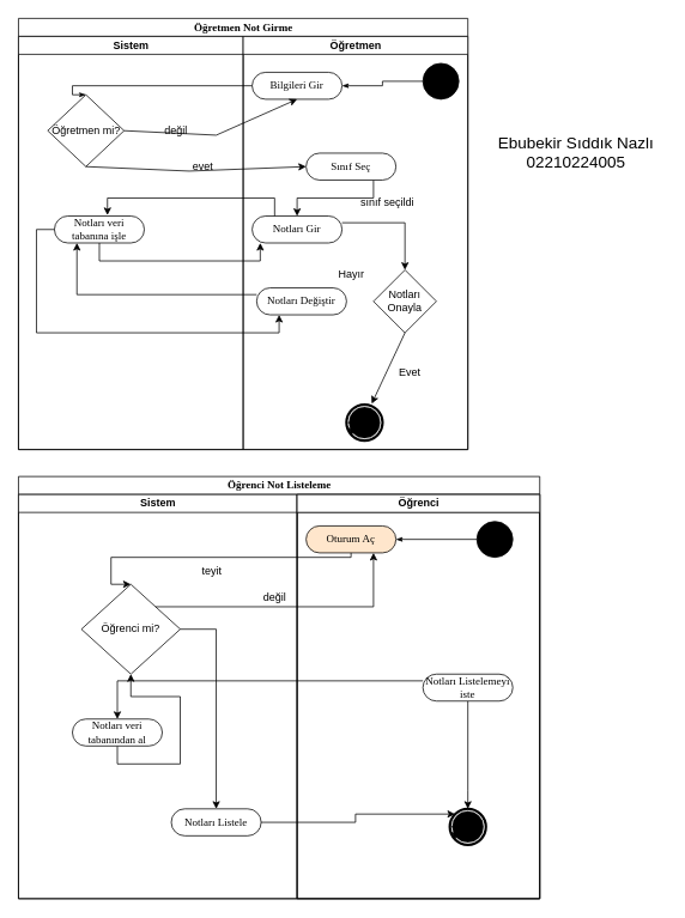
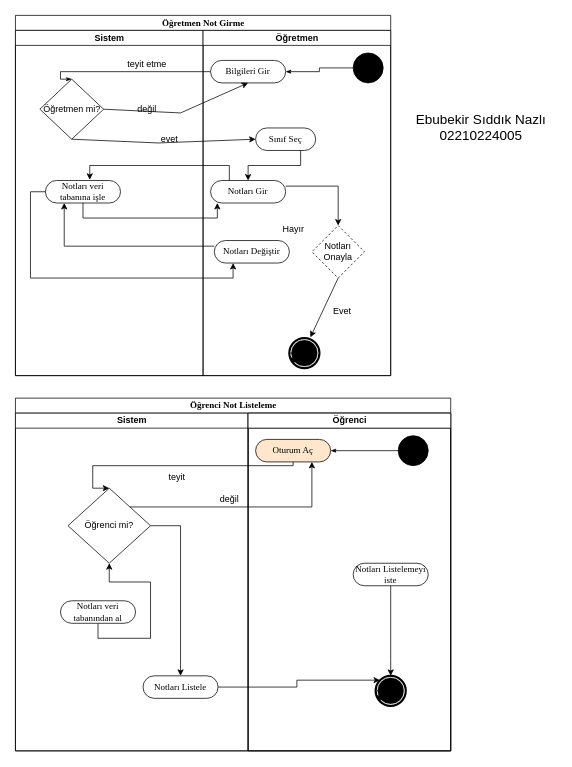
  <mxCell id="0" />
  <mxCell id="1" parent="0" />
  <mxCell id="2" value="Öğretmen Not Girme" style="swimlane;html=1;childLayout=stackLayout;startSize=20;rounded=0;shadow=0;comic=0;labelBackgroundColor=none;strokeWidth=1;fontFamily=Verdana;fontSize=12;align=center;" parent="1" vertex="1"><mxGeometry x="20" y="20" width="500" height="480" as="geometry" /></mxCell>
  <mxCell id="3" value="Sistem" style="swimlane;html=1;startSize=20;" parent="2" vertex="1"><mxGeometry y="20" width="250" height="460" as="geometry" /></mxCell>
  <mxCell id="4" value="Öğretmen mi?" style="rhombus;whiteSpace=wrap;html=1;" parent="3" vertex="1"><mxGeometry x="32.5" y="65" width="85" height="80" as="geometry" /></mxCell>
  <mxCell id="5" value="değil" style="text;html=1;align=center;verticalAlign=middle;resizable=0;points=[];autosize=1;strokeColor=none;fillColor=none;" parent="3" vertex="1"><mxGeometry x="150" y="90" width="50" height="30" as="geometry" /></mxCell>
  <mxCell id="6" value="evet" style="text;html=1;align=center;verticalAlign=middle;resizable=0;points=[];autosize=1;strokeColor=none;fillColor=none;" parent="3" vertex="1"><mxGeometry x="180" y="130" width="50" height="30" as="geometry" /></mxCell>
+ <mxCell id="7" value="teyit etme" style="text;html=1;align=center;verticalAlign=middle;resizable=0;points=[];autosize=1;strokeColor=none;fillColor=none;" parent="3" vertex="1"><mxGeometry x="135" y="30" width="80" height="30" as="geometry" /></mxCell>
  <mxCell id="8" value="Notları veri tabanına işle" style="rounded=1;whiteSpace=wrap;html=1;shadow=0;comic=0;labelBackgroundColor=none;strokeWidth=1;fontFamily=Verdana;fontSize=12;align=center;arcSize=50;" parent="3" vertex="1"><mxGeometry x="40" y="200" width="100" height="30" as="geometry" /></mxCell>
  <mxCell id="9" value="Öğretmen" style="swimlane;html=1;startSize=20;" parent="2" vertex="1"><mxGeometry x="250" y="20" width="250" height="460" as="geometry" /></mxCell>
  <mxCell id="10" style="edgeStyle=orthogonalEdgeStyle;rounded=0;html=1;labelBackgroundColor=none;startArrow=none;startFill=0;startSize=5;endArrow=classicThin;endFill=1;endSize=5;jettySize=auto;orthogonalLoop=1;strokeWidth=1;fontFamily=Verdana;fontSize=12" parent="9" source="11" target="12" edge="1"><mxGeometry relative="1" as="geometry" /></mxCell>
  <mxCell id="11" value="" style="ellipse;whiteSpace=wrap;html=1;rounded=0;shadow=0;comic=0;labelBackgroundColor=none;strokeWidth=1;fillColor=#000000;fontFamily=Verdana;fontSize=12;align=center;" parent="9" vertex="1"><mxGeometry x="200" y="30" width="40" height="40" as="geometry" /></mxCell>
  <mxCell id="12" value="Bilgileri Gir" style="rounded=1;whiteSpace=wrap;html=1;shadow=0;comic=0;labelBackgroundColor=none;strokeWidth=1;fontFamily=Verdana;fontSize=12;align=center;arcSize=50;" parent="9" vertex="1"><mxGeometry x="10" y="40" width="100" height="30" as="geometry" /></mxCell>
  <mxCell id="13" value="" style="shape=mxgraph.bpmn.shape;html=1;verticalLabelPosition=bottom;labelBackgroundColor=#ffffff;verticalAlign=top;perimeter=ellipsePerimeter;outline=end;symbol=terminate;rounded=0;shadow=0;comic=0;strokeWidth=1;fontFamily=Verdana;fontSize=12;align=center;" parent="9" vertex="1"><mxGeometry x="115" y="410" width="40" height="40" as="geometry" /></mxCell>
  <mxCell id="14" style="edgeStyle=orthogonalEdgeStyle;rounded=0;orthogonalLoop=1;jettySize=auto;html=1;exitX=0;exitY=0.5;exitDx=0;exitDy=0;entryX=0.145;entryY=0.855;entryDx=0;entryDy=0;entryPerimeter=0;" parent="9" source="13" target="13" edge="1"><mxGeometry relative="1" as="geometry" /></mxCell>
  <mxCell id="15" style="edgeStyle=orthogonalEdgeStyle;rounded=0;orthogonalLoop=1;jettySize=auto;html=1;exitX=0.75;exitY=1;exitDx=0;exitDy=0;" parent="9" source="16" target="18" edge="1"><mxGeometry relative="1" as="geometry" /></mxCell>
- <mxCell id="16" value="Sınıf Seç" style="rounded=1;whiteSpace=wrap;html=1;shadow=0;comic=0;labelBackgroundColor=none;strokeWidth=1;fontFamily=Verdana;fontSize=12;align=center;arcSize=50;" parent="9" vertex="1"><mxGeometry x="70" y="130" width="100" height="30" as="geometry" /></mxCell>
+ <mxCell id="16" value="Sınıf Seç" style="rounded=1;whiteSpace=wrap;html=1;shadow=0;comic=0;labelBackgroundColor=none;strokeWidth=1;fontFamily=Verdana;fontSize=12;align=center;arcSize=50;" parent="9" vertex="1"><mxGeometry x="70" y="130" width="80" height="30" as="geometry" /></mxCell>
  <mxCell id="17" style="edgeStyle=orthogonalEdgeStyle;rounded=0;orthogonalLoop=1;jettySize=auto;html=1;exitX=1;exitY=0.25;exitDx=0;exitDy=0;" parent="9" source="18" target="20" edge="1"><mxGeometry relative="1" as="geometry" /></mxCell>
  <mxCell id="18" value="Notları Gir" style="rounded=1;whiteSpace=wrap;html=1;shadow=0;comic=0;labelBackgroundColor=none;strokeWidth=1;fontFamily=Verdana;fontSize=12;align=center;arcSize=50;" parent="9" vertex="1"><mxGeometry x="10" y="200" width="100" height="30" as="geometry" /></mxCell>
  <mxCell id="19" value="Notları Değiştir" style="rounded=1;whiteSpace=wrap;html=1;shadow=0;comic=0;labelBackgroundColor=none;strokeWidth=1;fontFamily=Verdana;fontSize=12;align=center;arcSize=50;" parent="9" vertex="1"><mxGeometry x="15" y="280" width="100" height="30" as="geometry" /></mxCell>
- <mxCell id="20" value="Notları Onayla" style="rhombus;whiteSpace=wrap;html=1;" parent="9" vertex="1"><mxGeometry x="145" y="260" width="70" height="70" as="geometry" /></mxCell>
+ <mxCell id="20" value="Notları Onayla" style="rhombus;whiteSpace=wrap;html=1;dashed=1;" parent="9" vertex="1"><mxGeometry x="145" y="260" width="70" height="70" as="geometry" /></mxCell>
  <mxCell id="21" value="Hayır" style="text;html=1;align=center;verticalAlign=middle;resizable=0;points=[];autosize=1;strokeColor=none;fillColor=none;" parent="9" vertex="1"><mxGeometry x="95" y="250" width="50" height="30" as="geometry" /></mxCell>
  <mxCell id="22" value="Evet" style="text;html=1;align=center;verticalAlign=middle;resizable=0;points=[];autosize=1;strokeColor=none;fillColor=none;" parent="9" vertex="1"><mxGeometry x="160" y="360" width="50" height="30" as="geometry" /></mxCell>
  <mxCell id="23" value="" style="endArrow=classic;html=1;rounded=0;entryX=0.7;entryY=-0.025;entryDx=0;entryDy=0;exitX=0.5;exitY=1;exitDx=0;exitDy=0;entryPerimeter=0;" parent="9" source="20" target="13" edge="1"><mxGeometry width="50" height="50" relative="1" as="geometry"><mxPoint x="60" y="380" as="sourcePoint" /><mxPoint x="110" y="330" as="targetPoint" /></mxGeometry></mxCell>
- <mxCell id="24" value="sınıf seçildi" style="text;html=1;align=center;verticalAlign=middle;resizable=0;points=[];autosize=1;strokeColor=none;fillColor=none;" parent="9" vertex="1"><mxGeometry x="120" y="170" width="80" height="30" as="geometry" /></mxCell>
  <mxCell id="25" style="edgeStyle=orthogonalEdgeStyle;rounded=0;html=1;labelBackgroundColor=none;startArrow=none;startFill=0;startSize=5;endArrow=classicThin;endFill=1;endSize=5;jettySize=auto;orthogonalLoop=1;strokeWidth=1;fontFamily=Verdana;fontSize=12;exitX=0;exitY=0.5;exitDx=0;exitDy=0;entryX=0.5;entryY=0;entryDx=0;entryDy=0;" parent="2" source="12" target="4" edge="1"><mxGeometry relative="1" as="geometry"><Array as="points"><mxPoint x="60" y="75" /></Array><mxPoint x="110" y="90" as="targetPoint" /></mxGeometry></mxCell>
  <mxCell id="26" value="" style="endArrow=classic;html=1;rounded=0;entryX=0.5;entryY=1;entryDx=0;entryDy=0;exitX=1;exitY=0.5;exitDx=0;exitDy=0;" parent="2" source="4" target="12" edge="1"><mxGeometry width="50" height="50" relative="1" as="geometry"><mxPoint x="180" y="270" as="sourcePoint" /><mxPoint x="230" y="220" as="targetPoint" /><Array as="points"><mxPoint x="220" y="130" /></Array></mxGeometry></mxCell>
  <mxCell id="27" value="" style="endArrow=classic;html=1;rounded=0;exitX=0.5;exitY=1;exitDx=0;exitDy=0;entryX=0;entryY=0.5;entryDx=0;entryDy=0;" parent="2" source="4" target="16" edge="1"><mxGeometry width="50" height="50" relative="1" as="geometry"><mxPoint x="180" y="270" as="sourcePoint" /><mxPoint x="40" y="230" as="targetPoint" /><Array as="points"><mxPoint x="190" y="170" /></Array></mxGeometry></mxCell>
  <mxCell id="28" style="edgeStyle=orthogonalEdgeStyle;rounded=0;orthogonalLoop=1;jettySize=auto;html=1;exitX=0.25;exitY=0;exitDx=0;exitDy=0;entryX=0.59;entryY=-0.033;entryDx=0;entryDy=0;fontSize=18;entryPerimeter=0;" parent="2" source="18" target="8" edge="1"><mxGeometry relative="1" as="geometry" /></mxCell>
  <mxCell id="29" style="edgeStyle=orthogonalEdgeStyle;rounded=0;orthogonalLoop=1;jettySize=auto;html=1;exitX=0.5;exitY=1;exitDx=0;exitDy=0;entryX=0.09;entryY=1;entryDx=0;entryDy=0;entryPerimeter=0;fontSize=18;" parent="2" source="8" target="18" edge="1"><mxGeometry relative="1" as="geometry" /></mxCell>
  <mxCell id="30" style="edgeStyle=orthogonalEdgeStyle;rounded=0;orthogonalLoop=1;jettySize=auto;html=1;exitX=0;exitY=0.25;exitDx=0;exitDy=0;entryX=0.25;entryY=1;entryDx=0;entryDy=0;fontSize=18;" parent="2" source="19" target="8" edge="1"><mxGeometry relative="1" as="geometry" /></mxCell>
  <mxCell id="31" style="edgeStyle=orthogonalEdgeStyle;rounded=0;orthogonalLoop=1;jettySize=auto;html=1;exitX=0;exitY=0.5;exitDx=0;exitDy=0;entryX=0.25;entryY=1;entryDx=0;entryDy=0;fontSize=18;" parent="2" source="8" target="19" edge="1"><mxGeometry relative="1" as="geometry" /></mxCell>
  <mxCell id="32" value="Öğrenci Not Listeleme" style="swimlane;html=1;childLayout=stackLayout;startSize=20;rounded=0;shadow=0;comic=0;labelBackgroundColor=none;strokeWidth=1;fontFamily=Verdana;fontSize=12;align=center;" parent="1" vertex="1"><mxGeometry x="20" y="530" width="580" height="470" as="geometry" /></mxCell>
  <mxCell id="33" value="Sistem" style="swimlane;html=1;startSize=20;" parent="32" vertex="1"><mxGeometry y="20" width="310" height="450" as="geometry" /></mxCell>
  <mxCell id="34" value="Öğrenci mi?" style="rhombus;whiteSpace=wrap;html=1;" parent="33" vertex="1"><mxGeometry x="70" y="100" width="110" height="100" as="geometry" /></mxCell>
  <mxCell id="35" value="teyit" style="text;html=1;align=center;verticalAlign=middle;resizable=0;points=[];autosize=1;strokeColor=none;fillColor=none;" parent="33" vertex="1"><mxGeometry x="190" y="70" width="50" height="30" as="geometry" /></mxCell>
  <mxCell id="36" style="edgeStyle=orthogonalEdgeStyle;rounded=0;orthogonalLoop=1;jettySize=auto;html=1;exitX=0.5;exitY=1;exitDx=0;exitDy=0;fontSize=18;" parent="33" source="37" target="34" edge="1"><mxGeometry relative="1" as="geometry" /></mxCell>
  <mxCell id="37" value="Notları veri tabanından al" style="rounded=1;whiteSpace=wrap;html=1;shadow=0;comic=0;labelBackgroundColor=none;strokeWidth=1;fontFamily=Verdana;fontSize=12;align=center;arcSize=50;" parent="33" vertex="1"><mxGeometry x="60" y="250" width="100" height="30" as="geometry" /></mxCell>
  <mxCell id="38" value="Notları Listele" style="rounded=1;whiteSpace=wrap;html=1;shadow=0;comic=0;labelBackgroundColor=none;strokeWidth=1;fontFamily=Verdana;fontSize=12;align=center;arcSize=50;" parent="33" vertex="1"><mxGeometry x="170" y="350" width="100" height="30" as="geometry" /></mxCell>
  <mxCell id="39" value="değil" style="text;html=1;align=center;verticalAlign=middle;resizable=0;points=[];autosize=1;strokeColor=none;fillColor=none;" parent="33" vertex="1"><mxGeometry x="260" y="100" width="50" height="30" as="geometry" /></mxCell>
  <mxCell id="40" value="Student" style="swimlane;html=1;startSize=20;" parent="32" vertex="1"><mxGeometry x="310" y="20" width="270" height="450" as="geometry" /></mxCell>
  <mxCell id="41" value="Öğrenci" style="swimlane;html=1;startSize=20;" parent="40" vertex="1"><mxGeometry width="270" height="450" as="geometry" /></mxCell>
  <mxCell id="42" style="edgeStyle=orthogonalEdgeStyle;rounded=0;html=1;labelBackgroundColor=none;startArrow=none;startFill=0;startSize=5;endArrow=classicThin;endFill=1;endSize=5;jettySize=auto;orthogonalLoop=1;strokeWidth=1;fontFamily=Verdana;fontSize=12" parent="41" source="43" target="44" edge="1"><mxGeometry relative="1" as="geometry" /></mxCell>
  <mxCell id="43" value="" style="ellipse;whiteSpace=wrap;html=1;rounded=0;shadow=0;comic=0;labelBackgroundColor=none;strokeWidth=1;fillColor=#000000;fontFamily=Verdana;fontSize=12;align=center;" parent="41" vertex="1"><mxGeometry x="200" y="30" width="40" height="40" as="geometry" /></mxCell>
  <mxCell id="44" value="Oturum Aç" style="rounded=1;whiteSpace=wrap;html=1;shadow=0;comic=0;labelBackgroundColor=none;strokeWidth=1;fontFamily=Verdana;fontSize=12;align=center;arcSize=50;fillColor=#ffe6cc;" parent="41" vertex="1"><mxGeometry x="10" y="35" width="100" height="30" as="geometry" /></mxCell>
  <mxCell id="45" value="" style="shape=mxgraph.bpmn.shape;html=1;verticalLabelPosition=bottom;labelBackgroundColor=#ffffff;verticalAlign=top;perimeter=ellipsePerimeter;outline=end;symbol=terminate;rounded=0;shadow=0;comic=0;strokeWidth=1;fontFamily=Verdana;fontSize=12;align=center;" parent="41" vertex="1"><mxGeometry x="170" y="350" width="40" height="40" as="geometry" /></mxCell>
  <mxCell id="46" style="edgeStyle=orthogonalEdgeStyle;rounded=0;orthogonalLoop=1;jettySize=auto;html=1;exitX=0;exitY=0.5;exitDx=0;exitDy=0;entryX=0.145;entryY=0.855;entryDx=0;entryDy=0;entryPerimeter=0;" parent="41" source="45" target="45" edge="1"><mxGeometry relative="1" as="geometry" /></mxCell>
  <mxCell id="47" style="edgeStyle=orthogonalEdgeStyle;rounded=0;orthogonalLoop=1;jettySize=auto;html=1;exitX=0.5;exitY=1;exitDx=0;exitDy=0;entryX=0.5;entryY=0;entryDx=0;entryDy=0;" parent="41" source="48" target="45" edge="1"><mxGeometry relative="1" as="geometry"><Array as="points"><mxPoint x="190" y="330" /></Array></mxGeometry></mxCell>
  <mxCell id="48" value="Notları Listelemeyi iste" style="rounded=1;whiteSpace=wrap;html=1;shadow=0;comic=0;labelBackgroundColor=none;strokeWidth=1;fontFamily=Verdana;fontSize=12;align=center;arcSize=50;" parent="41" vertex="1"><mxGeometry x="140" y="200" width="100" height="30" as="geometry" /></mxCell>
  <mxCell id="49" style="edgeStyle=orthogonalEdgeStyle;rounded=0;orthogonalLoop=1;jettySize=auto;html=1;exitX=0.5;exitY=1;exitDx=0;exitDy=0;entryX=0.5;entryY=0;entryDx=0;entryDy=0;" parent="32" source="44" target="34" edge="1"><mxGeometry relative="1" as="geometry"><Array as="points"><mxPoint x="370" y="90" /><mxPoint x="103" y="90" /></Array></mxGeometry></mxCell>
  <mxCell id="50" style="edgeStyle=orthogonalEdgeStyle;rounded=0;orthogonalLoop=1;jettySize=auto;html=1;exitX=1;exitY=0.5;exitDx=0;exitDy=0;" parent="32" source="34" target="38" edge="1"><mxGeometry relative="1" as="geometry"><mxPoint x="441.25" y="152.5" as="targetPoint" /></mxGeometry></mxCell>
- <mxCell id="51" style="edgeStyle=orthogonalEdgeStyle;rounded=0;orthogonalLoop=1;jettySize=auto;html=1;exitX=0;exitY=0.25;exitDx=0;exitDy=0;entryX=0.5;entryY=0;entryDx=0;entryDy=0;fontSize=18;" parent="32" source="48" target="37" edge="1"><mxGeometry relative="1" as="geometry" /></mxCell>
  <mxCell id="52" style="edgeStyle=orthogonalEdgeStyle;rounded=0;orthogonalLoop=1;jettySize=auto;html=1;exitX=1;exitY=0.5;exitDx=0;exitDy=0;entryX=0.145;entryY=0.145;entryDx=0;entryDy=0;entryPerimeter=0;fontSize=18;" parent="32" source="38" target="45" edge="1"><mxGeometry relative="1" as="geometry" /></mxCell>
  <mxCell id="53" style="edgeStyle=orthogonalEdgeStyle;rounded=0;orthogonalLoop=1;jettySize=auto;html=1;exitX=1;exitY=0;exitDx=0;exitDy=0;entryX=0.75;entryY=1;entryDx=0;entryDy=0;" parent="32" source="34" target="44" edge="1"><mxGeometry relative="1" as="geometry"><mxPoint x="390" y="90" as="targetPoint" /></mxGeometry></mxCell>
  <mxCell id="54" value="Ebubekir Sıddık Nazlı&lt;br&gt;02210224005" style="text;html=1;align=center;verticalAlign=middle;resizable=0;points=[];autosize=1;strokeColor=none;fillColor=none;fontSize=18;" vertex="1" parent="1"><mxGeometry x="540" y="140" width="200" height="60" as="geometry" /></mxCell>
